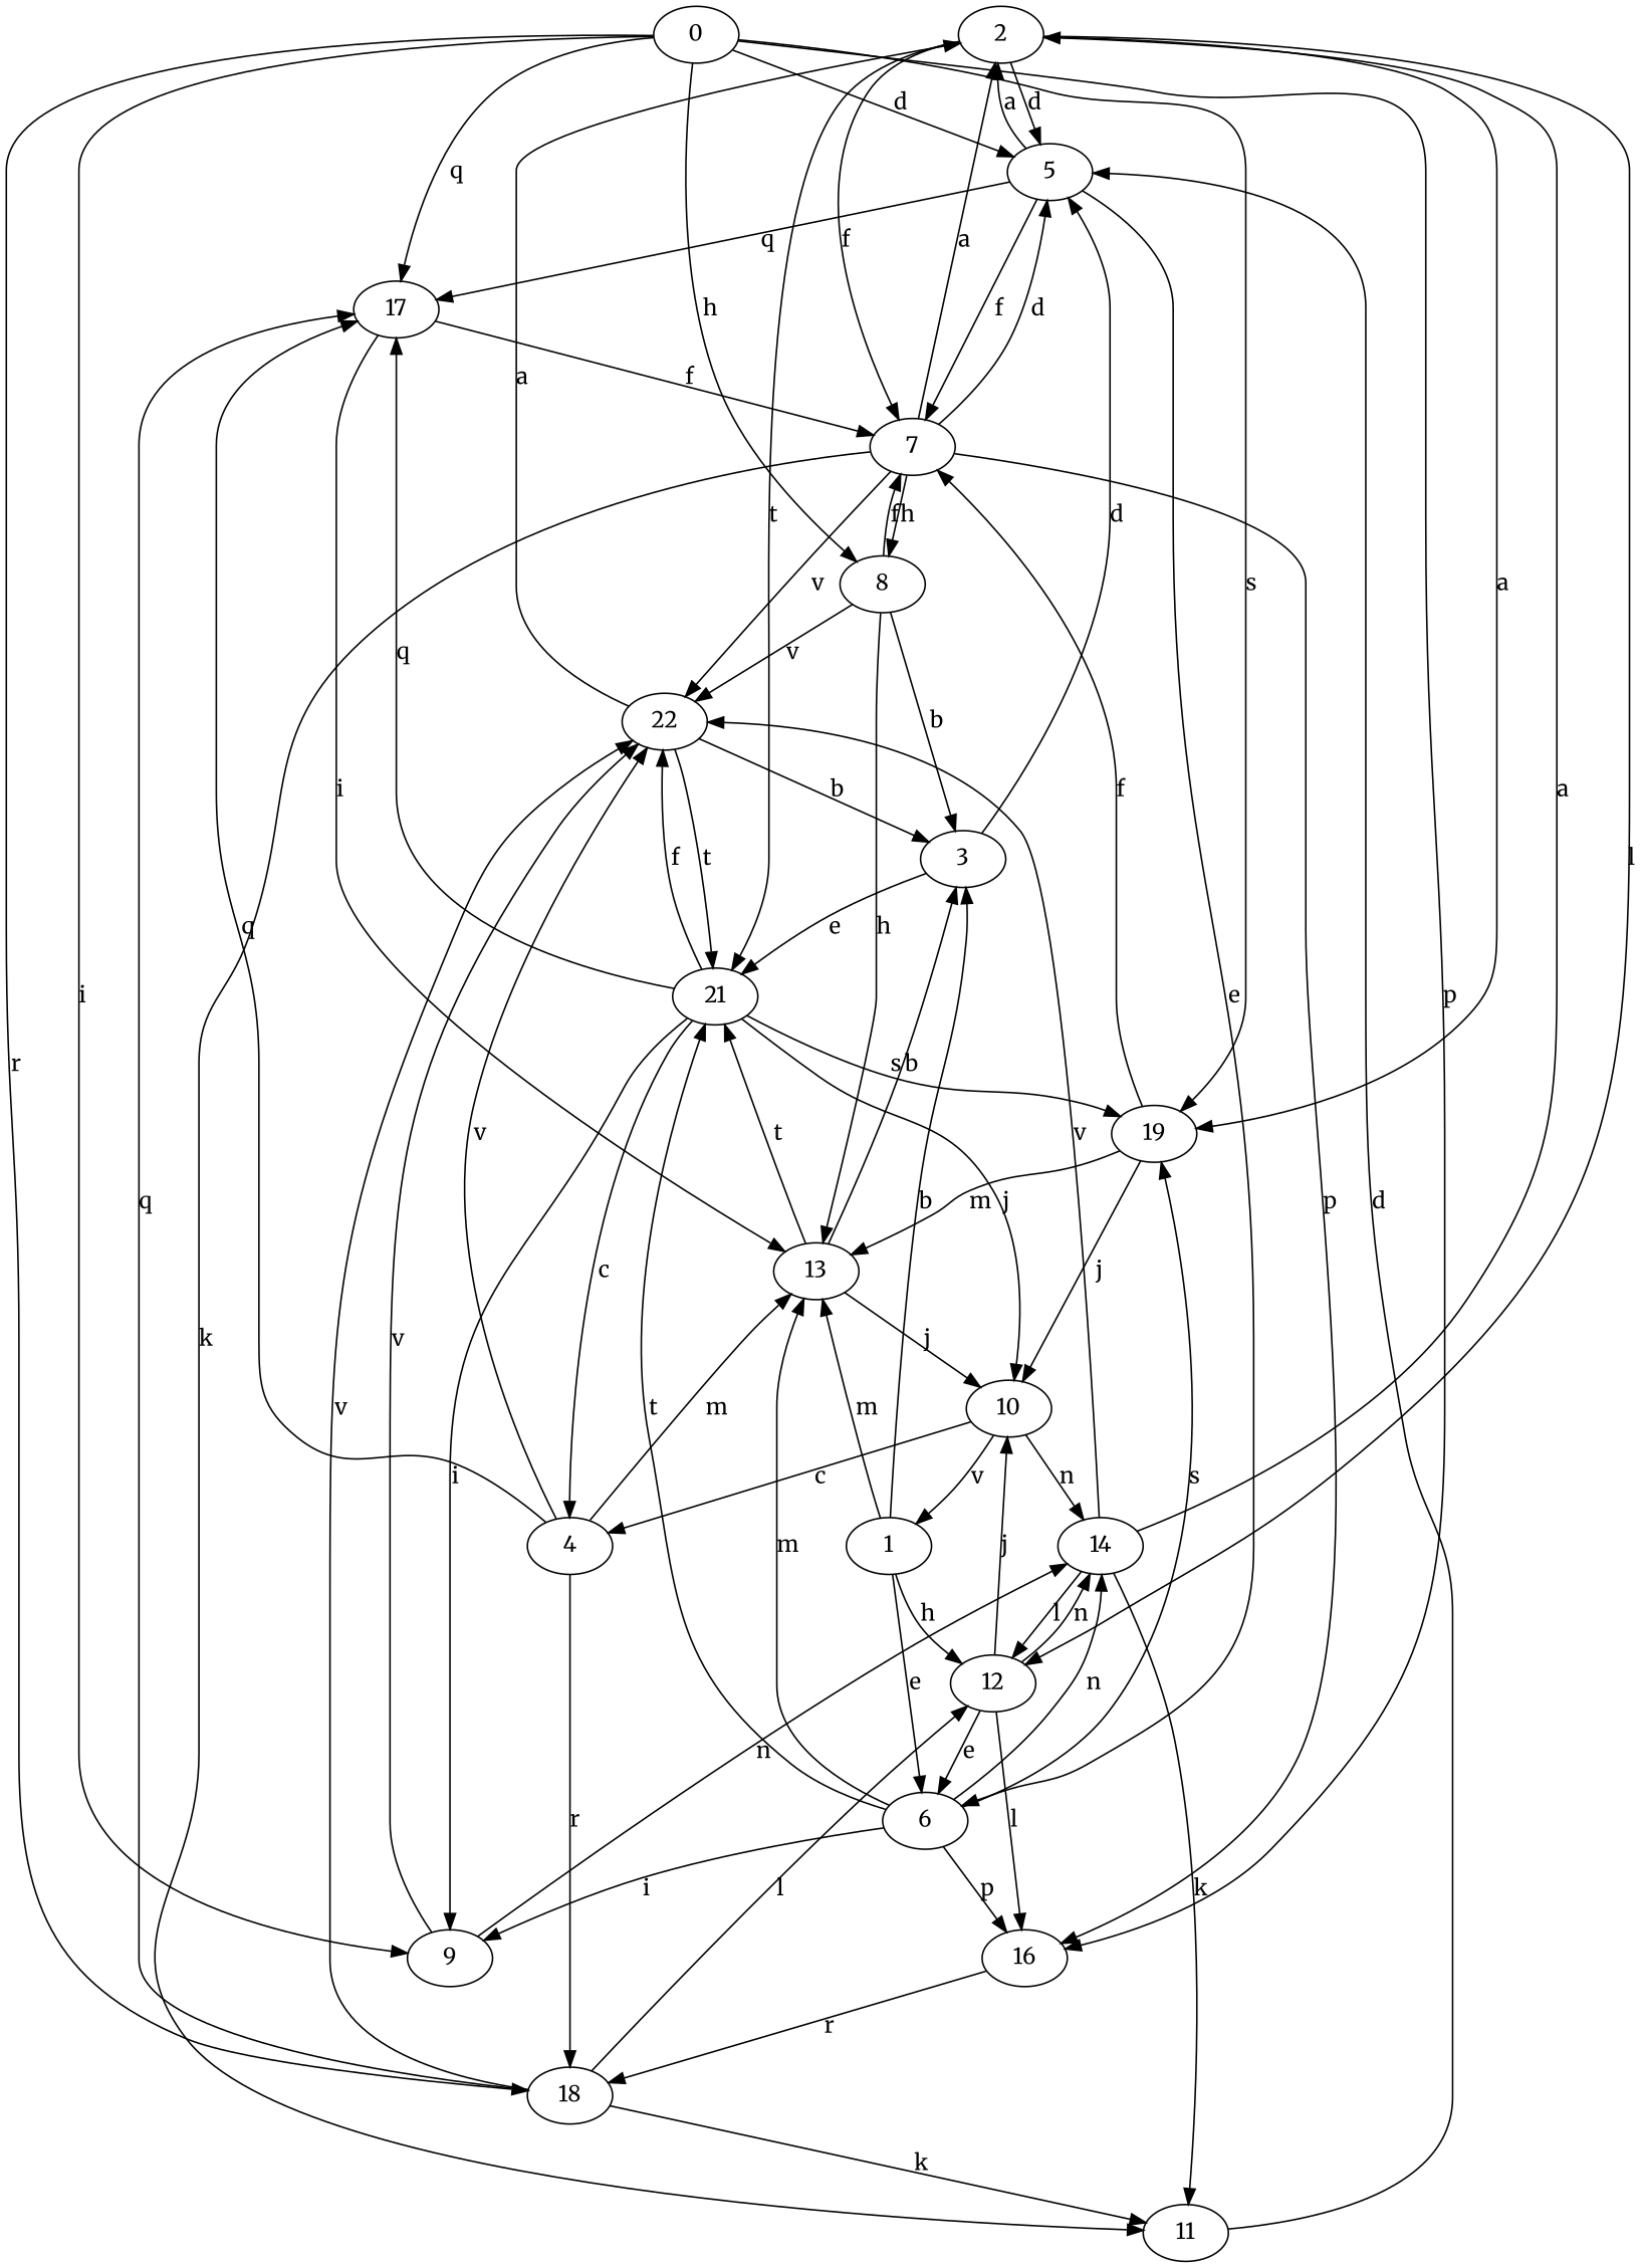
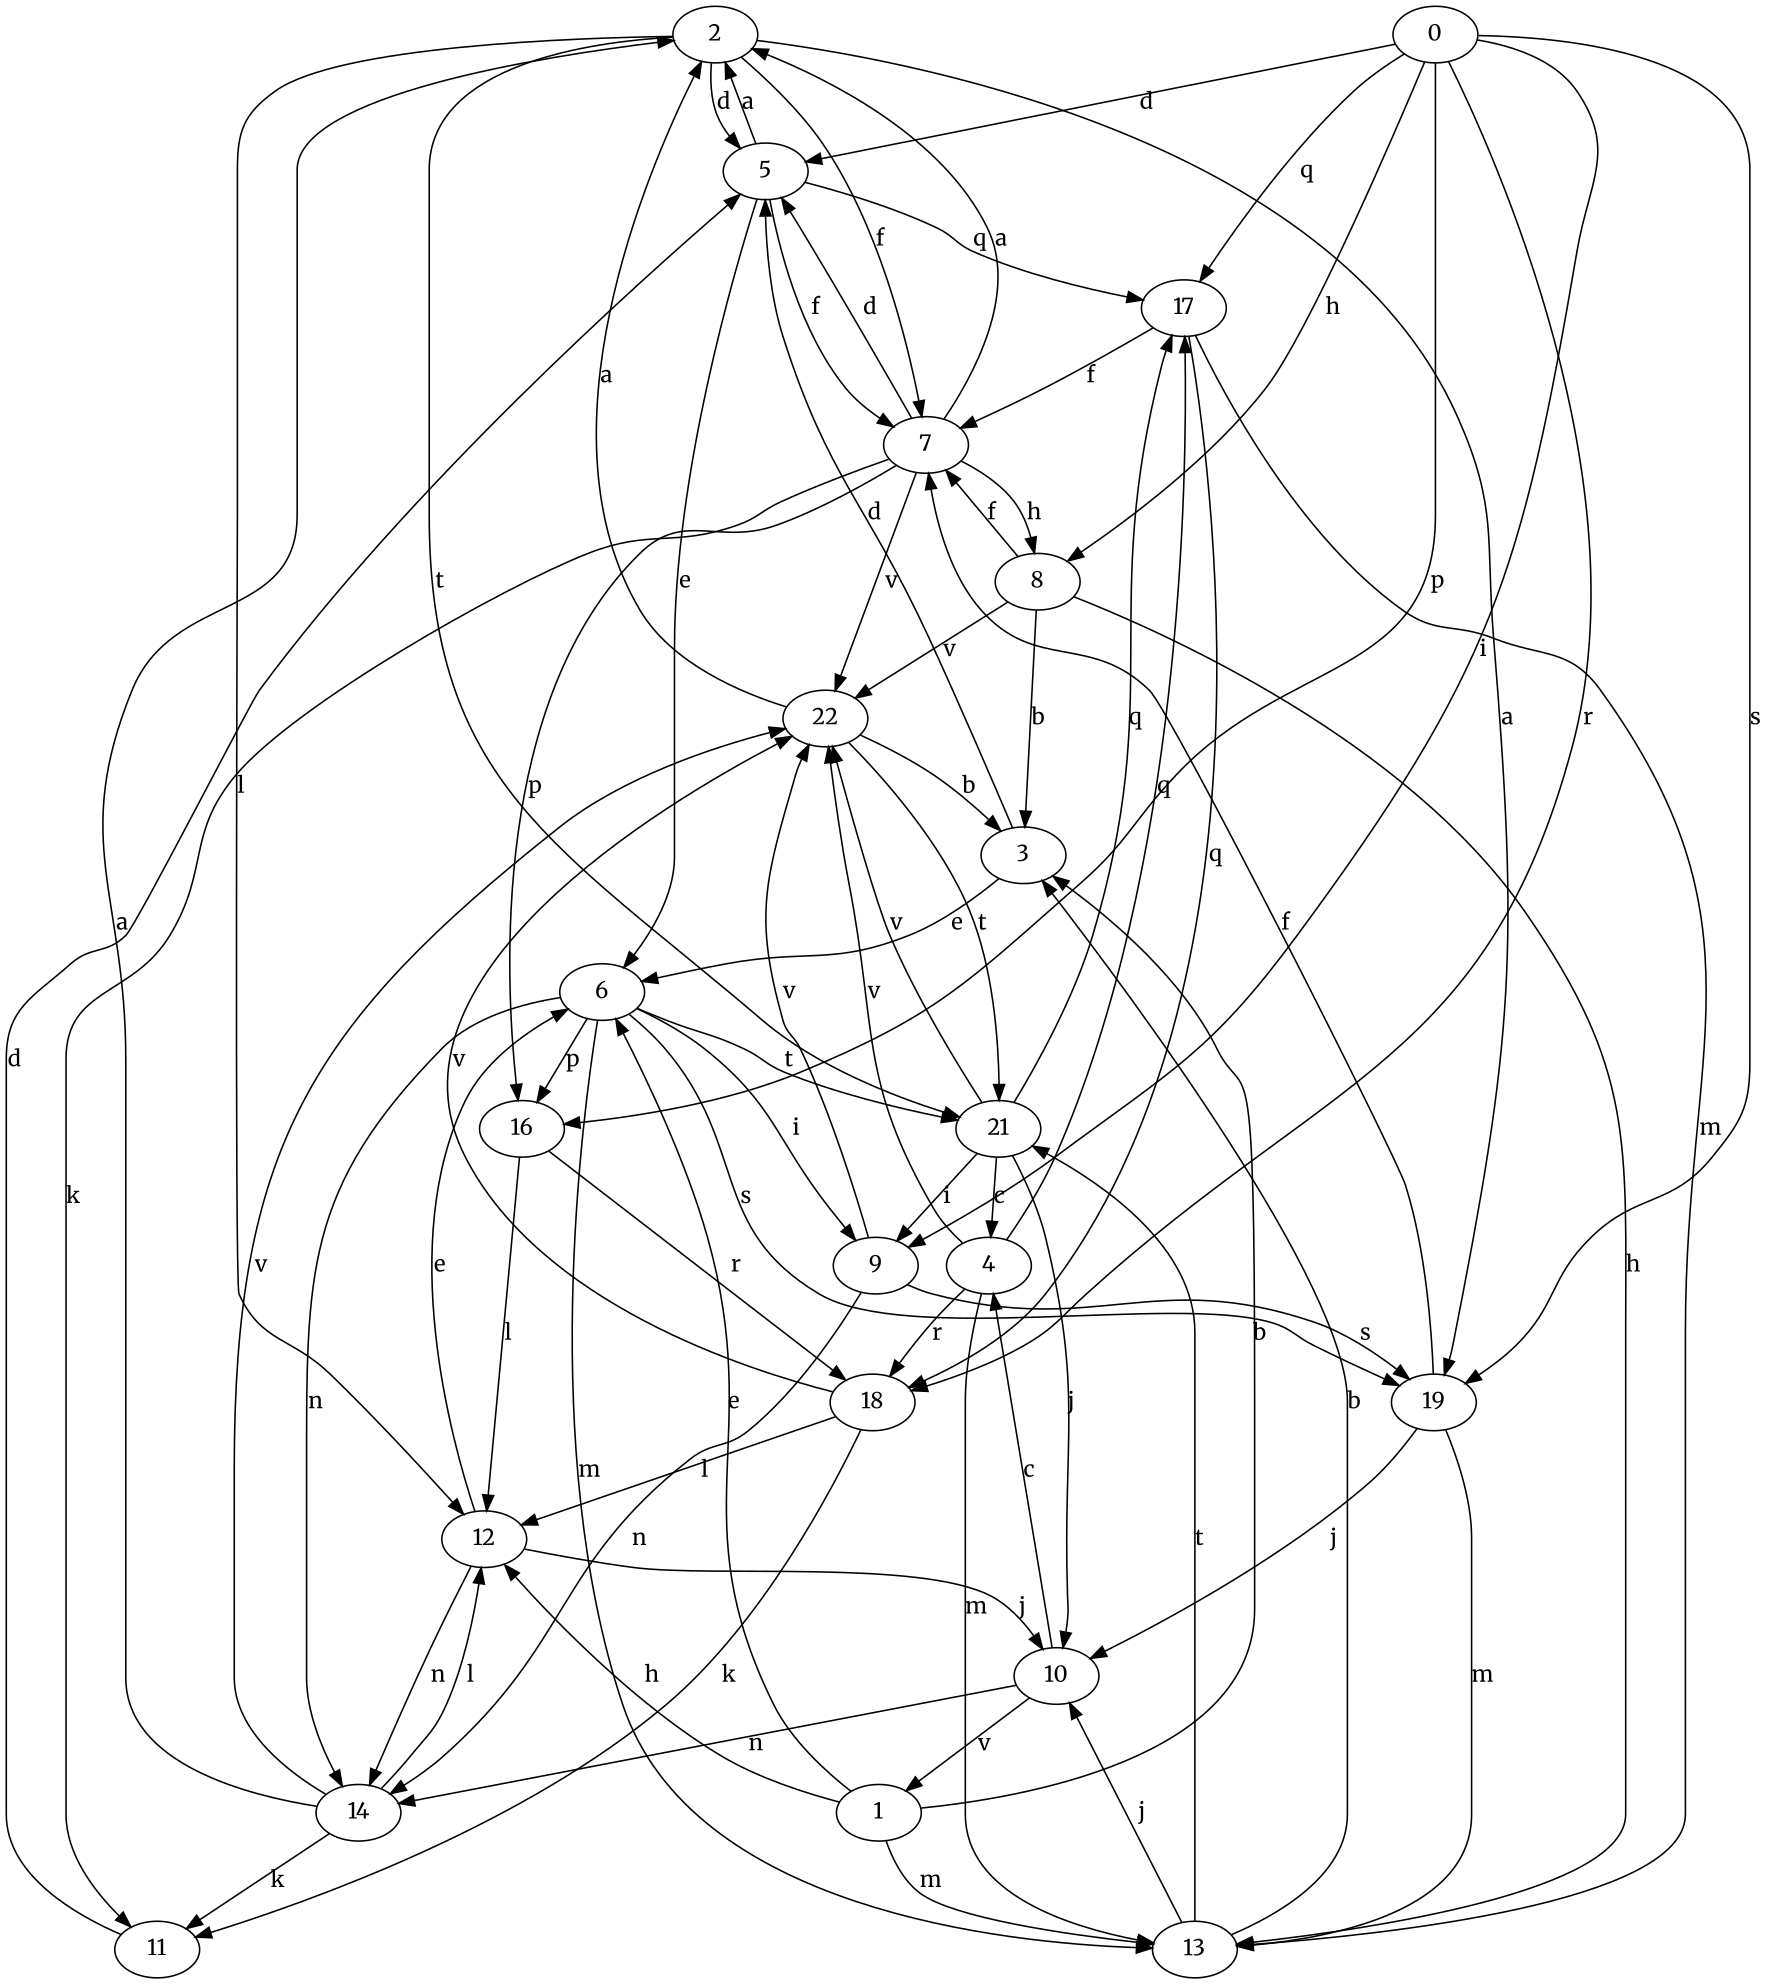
  strict digraph {
    fontname=Merriweather
    node [fontname=Merriweather]
    edge [fontname=Merriweather]
    2
    5
    7
    12
    21
    19
    6
    17
    8
    16
    22
    11
    14
    10
    9
    4
    3
    13
    0
    18
    1
    2 -> 5 [label=d]
    2 -> 7 [label=f]
    2 -> 12 [label=l]
    2 -> 21 [label=t]
    2 -> 19 [label=a]
    5 -> 2 [label=a]
    5 -> 7 [label=f]
    5 -> 6 [label=e]
    5 -> 17 [label=q]
    7 -> 2 [label=a]
    7 -> 5 [label=d]
    7 -> 8 [label=h]
    7 -> 16 [label=p]
    7 -> 22 [label=v]
    7 -> 11 [label=k]
    12 -> 6 [label=e]
    12 -> 14 [label=n]
    12 -> 10 [label=j]
    21 -> 17 [label=q]
-   21 -> 22 [label=f]
+   21 -> 22 [label=v]
    21 -> 10 [label=j]
    21 -> 9 [label=i]
    21 -> 4 [label=c]
    19 -> 7 [label=f]
    19 -> 10 [label=j]
    19 -> 13 [label=m]
    6 -> 21 [label=t]
    6 -> 19 [label=s]
    6 -> 16 [label=p]
    6 -> 14 [label=n]
    6 -> 9 [label=i]
    6 -> 13 [label=m]
    17 -> 7 [label=f]
-   17 -> 13 [label=i]
+   17 -> 13 [label=m]
    8 -> 7 [label=f]
    8 -> 22 [label=v]
    8 -> 3 [label=b]
    8 -> 13 [label=h]
-   12 -> 16 [label=l]
+   16 -> 12 [label=l]
    16 -> 18 [label=r]
    22 -> 2 [label=a]
    22 -> 21 [label=t]
    22 -> 3 [label=b]
    11 -> 5 [label=d]
    14 -> 2 [label=a]
    14 -> 12 [label=l]
    14 -> 22 [label=v]
    14 -> 11 [label=k]
    10 -> 14 [label=n]
    10 -> 4 [label=c]
    10 -> 1 [label=v]
-   21 -> 19 [label=s]
+   9 -> 19 [label=s]
    9 -> 22 [label=v]
    9 -> 14 [label=n]
    4 -> 17 [label=q]
    4 -> 22 [label=v]
    4 -> 13 [label=m]
    4 -> 18 [label=r]
    3 -> 5 [label=d]
-   3 -> 21 [label=e]
+   3 -> 6 [label=e]
    13 -> 21 [label=t]
    13 -> 10 [label=j]
    13 -> 3 [label=b]
    0 -> 5 [label=d]
    0 -> 19 [label=s]
    0 -> 17 [label=q]
    0 -> 8 [label=h]
    0 -> 16 [label=p]
    0 -> 9 [label=i]
    0 -> 18 [label=r]
    18 -> 12 [label=l]
-   18 -> 17 [label=q]
+   17 -> 18 [label=q]
    18 -> 22 [label=v]
    18 -> 11 [label=k]
    1 -> 12 [label=h]
    1 -> 6 [label=e]
    1 -> 3 [label=b]
    1 -> 13 [label=m]
  }
